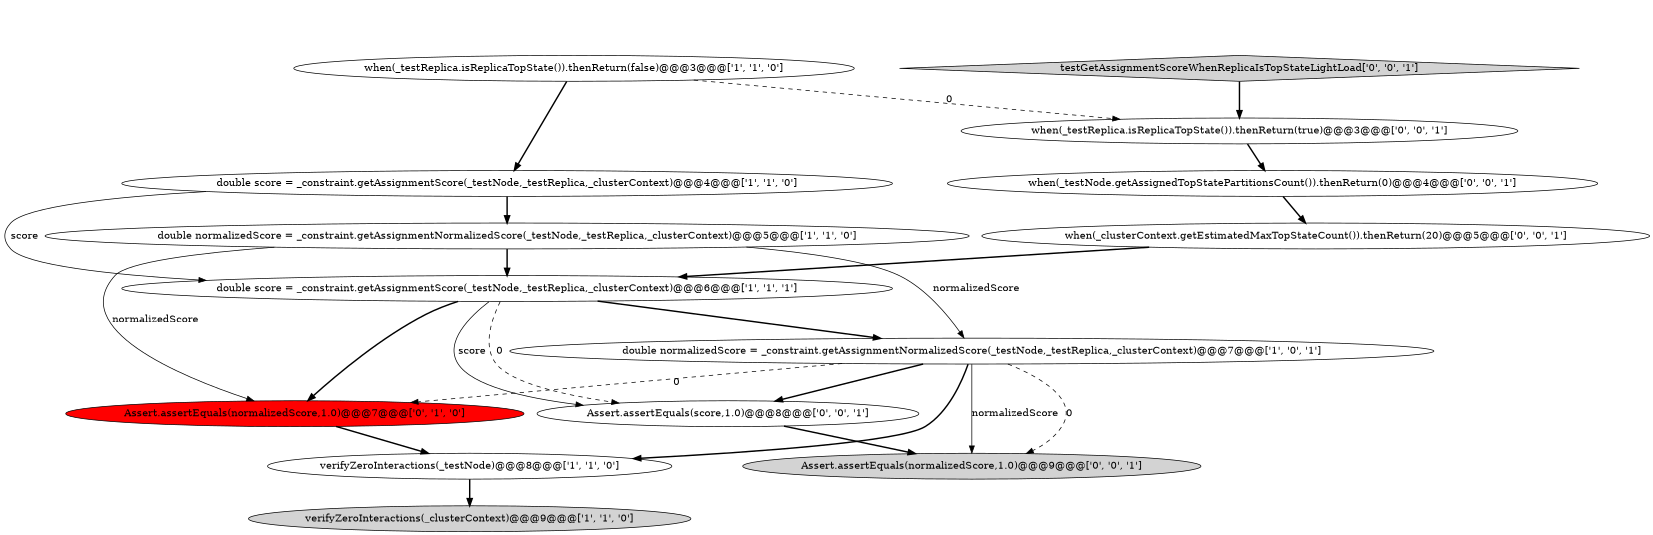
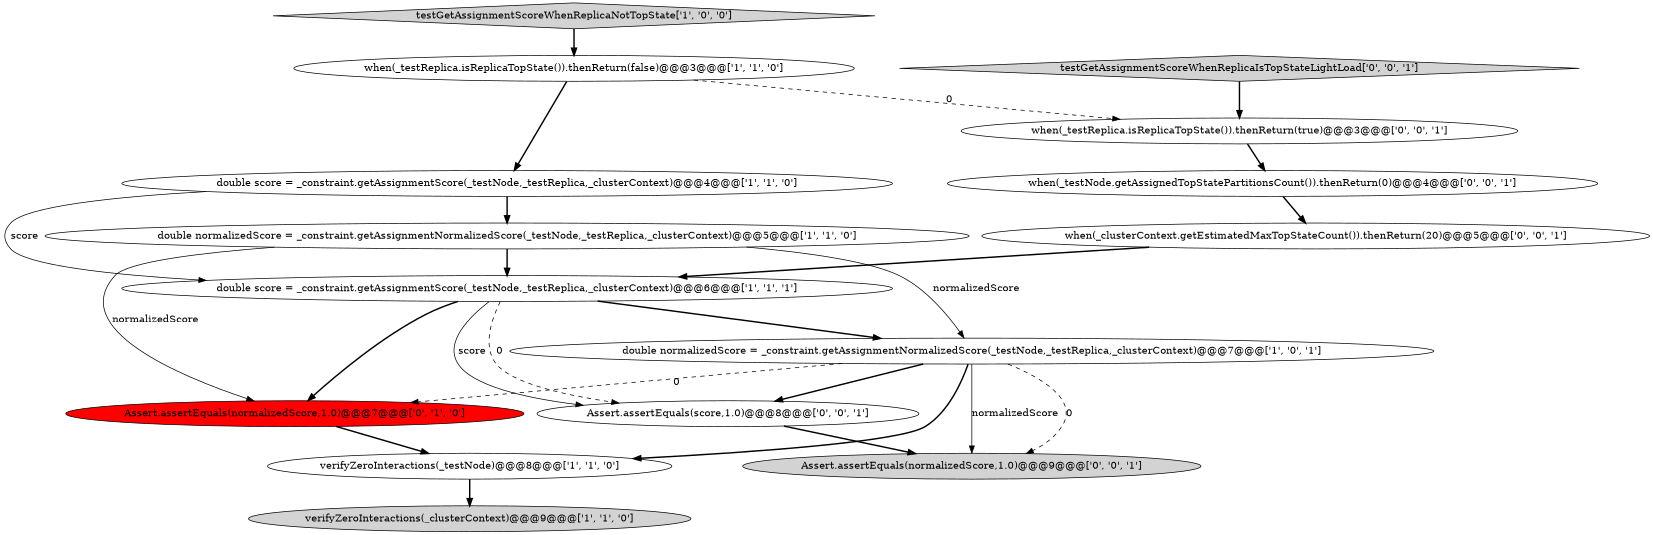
  digraph {
    node [fillcolor=white shape=ellipse style=filled]
    edge [style=bold]
    n1 [label="when(_testReplica.isReplicaTopState()).thenReturn(false)@@@3@@@['1', '1', '0']"]
    n2 [label="when(_testReplica.isReplicaTopState()).thenReturn(true)@@@3@@@['0', '0', '1']"]
    n3 [label="double score = _constraint.getAssignmentScore(_testNode,_testReplica,_clusterContext)@@@4@@@['1', '1', '0']"]
    n4 [label="when(_testNode.getAssignedTopStatePartitionsCount()).thenReturn(0)@@@4@@@['0', '0', '1']"]
    n5 [label="double score = _constraint.getAssignmentScore(_testNode,_testReplica,_clusterContext)@@@6@@@['1', '1', '1']"]
    n6 [label="double normalizedScore = _constraint.getAssignmentNormalizedScore(_testNode,_testReplica,_clusterContext)@@@5@@@['1', '1', '0']"]
    n7 [label="when(_clusterContext.getEstimatedMaxTopStateCount()).thenReturn(20)@@@5@@@['0', '0', '1']"]
    n8 [fillcolor=lightgray label="Assert.assertEquals(normalizedScore,1.0)@@@9@@@['0', '0', '1']"]
    n9 [label="double normalizedScore = _constraint.getAssignmentNormalizedScore(_testNode,_testReplica,_clusterContext)@@@7@@@['1', '0', '1']"]
    n10 [label="verifyZeroInteractions(_testNode)@@@8@@@['1', '1', '0']"]
    n11 [label="Assert.assertEquals(score,1.0)@@@8@@@['0', '0', '1']"]
    n12 [fillcolor=red label="Assert.assertEquals(normalizedScore,1.0)@@@7@@@['0', '1', '0']"]
    n13 [fillcolor=lightgray label="verifyZeroInteractions(_clusterContext)@@@9@@@['1', '1', '0']"]
+   n14 [fillcolor=lightgray label="testGetAssignmentScoreWhenReplicaNotTopState['1', '0', '0']" shape=diamond]
    n15 [fillcolor=lightgray label="testGetAssignmentScoreWhenReplicaIsTopStateLightLoad['0', '0', '1']" shape=diamond]
    n1 -> n2 [label=0 style=dashed]
    n1 -> n3
    n2 -> n4
    n3 -> n5 [label=score style=solid]
    n3 -> n6
    n4 -> n7
    n5 -> n9
    n5 -> n11 [label=0 style=dashed]
    n5 -> n11 [label=score style=solid]
    n5 -> n12
    n6 -> n5
    n6 -> n9 [label=normalizedScore style=solid]
    n6 -> n12 [label=normalizedScore style=solid]
    n7 -> n5
    n9 -> n8 [label=0 style=dashed]
    n9 -> n8 [label=normalizedScore style=solid]
    n9 -> n10
    n9 -> n11
    n9 -> n12 [label=0 style=dashed]
    n10 -> n13
    n11 -> n8
    n12 -> n10
+   n14 -> n1
    n15 -> n2
  }
